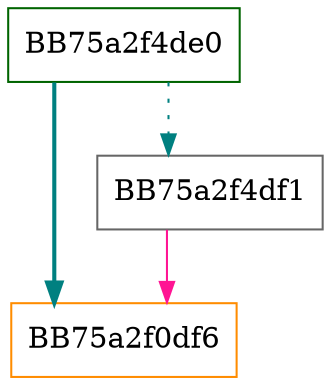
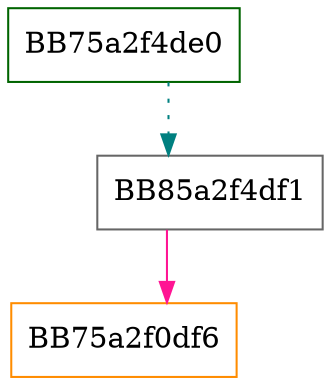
  digraph {
    splines=ortho
    node [shape=box]
    edge [arrowhead=normal color=teal]
    BB75a2f4de0 [color=darkgreen]
    n2 [color=darkorange label=BB75a2f0df6]
-   BB75a2f4df1 [color=gray40]
-   BB75a2f4de0 -> n2 [style=bold]
+   BB75a2f4df1 [color=gray40 label=BB85a2f4df1]
    BB75a2f4de0 -> BB75a2f4df1 [style=dotted]
    BB75a2f4df1 -> n2 [color=deeppink style=solid]
  }
